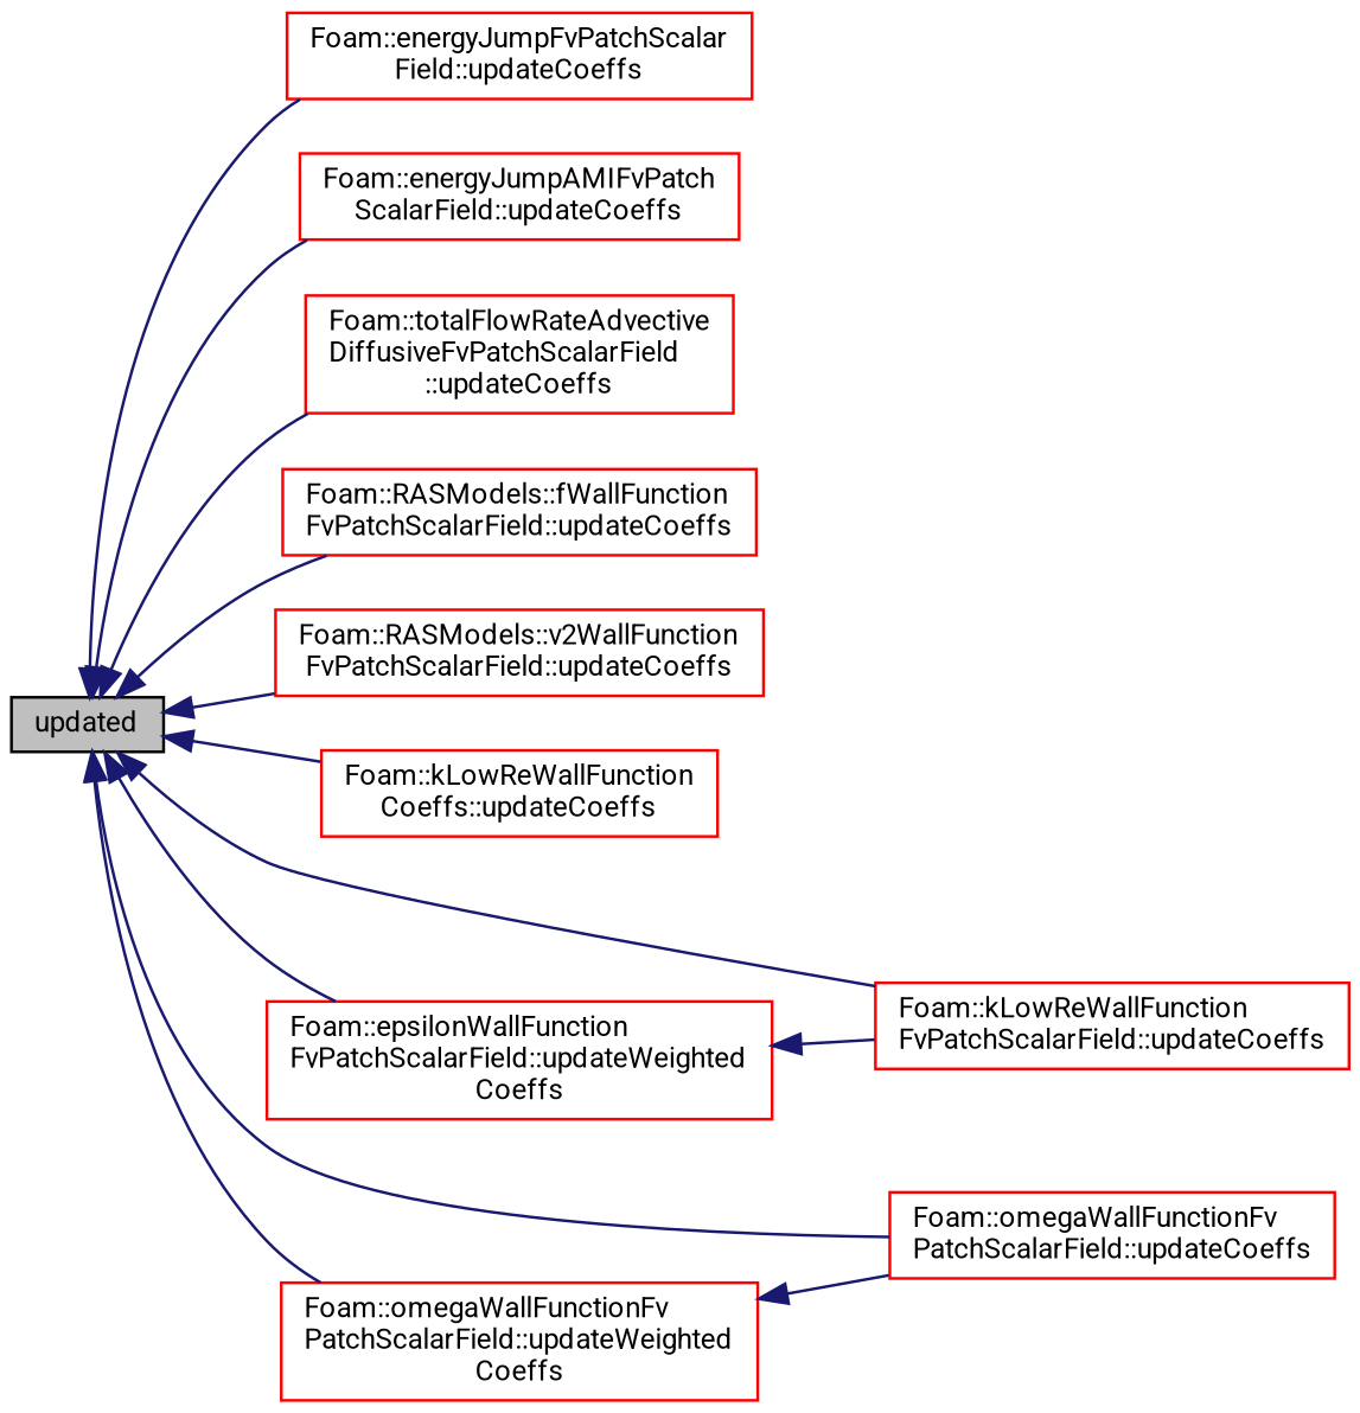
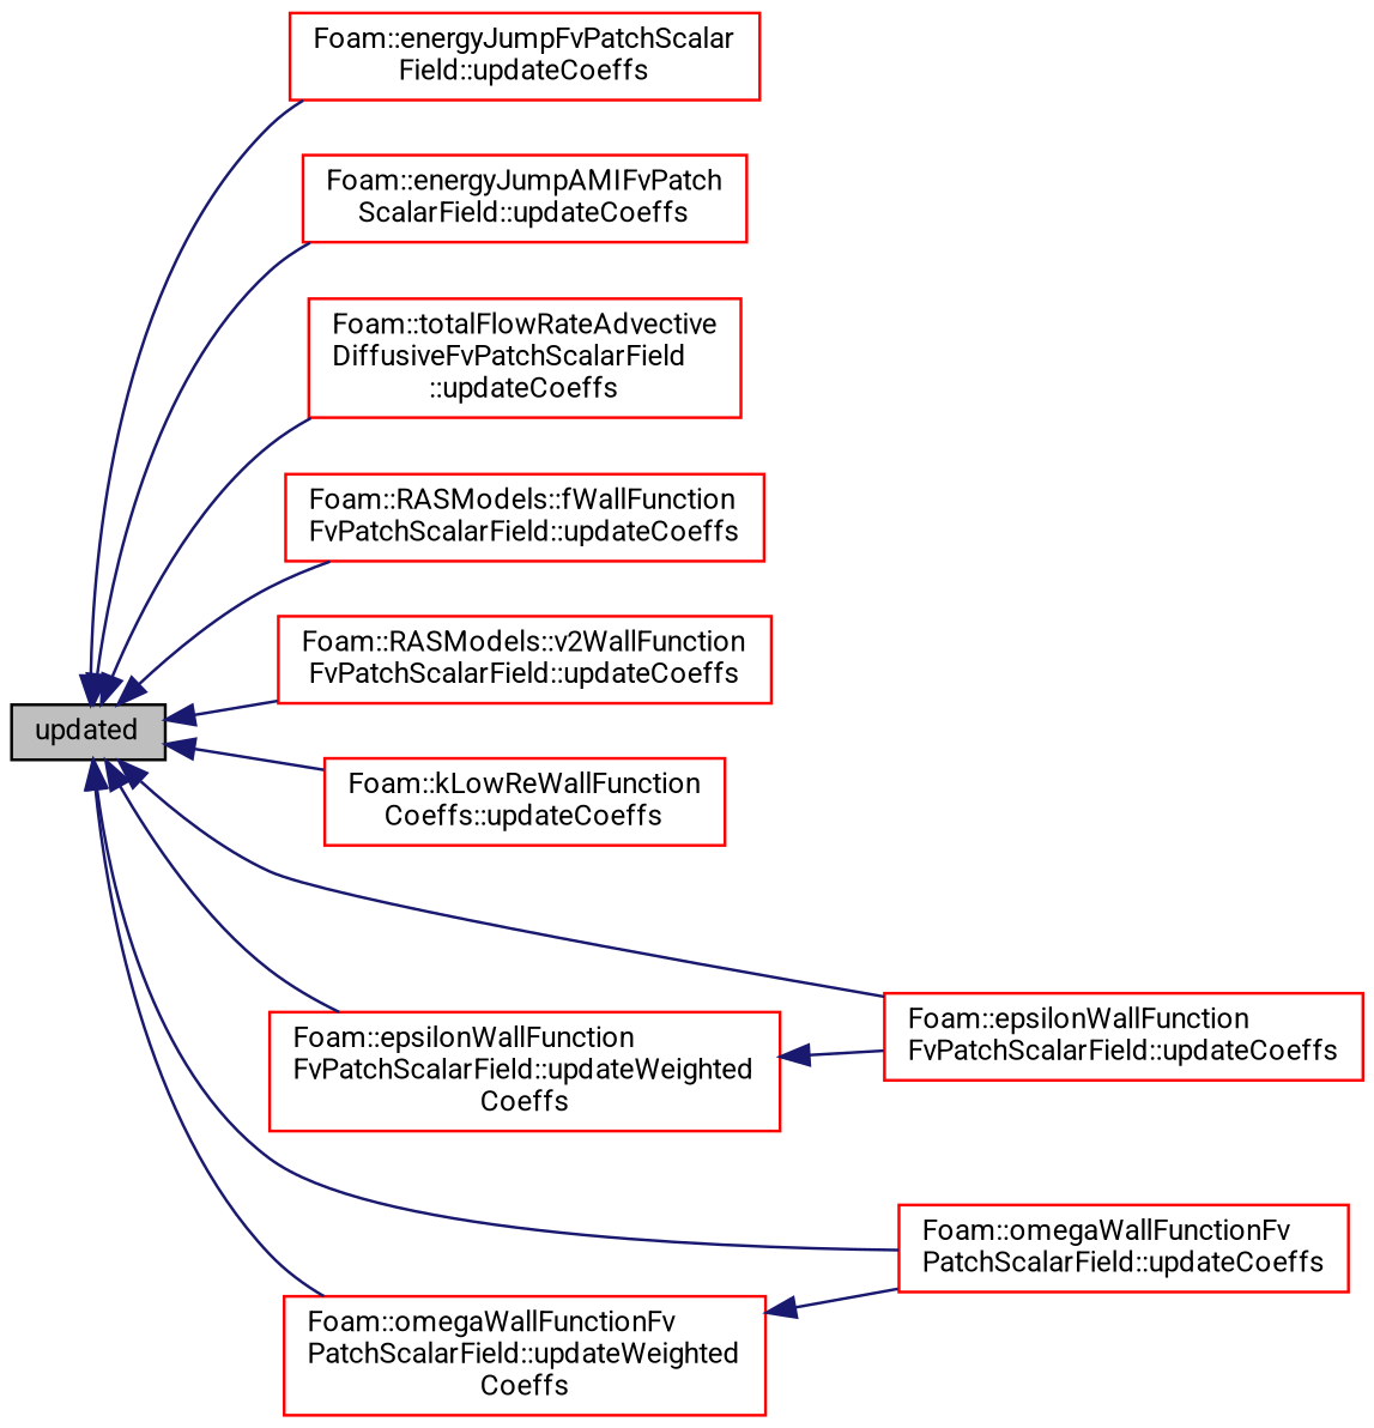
  digraph {
    fontname=Roboto
    rankdir=LR
    node [color=red fontname=Roboto fontsize=10 shape=record]
    edge [color=midnightblue dir=back fontname=Roboto fontsize=10 labelfontname=Helvetica labelfontsize=10 style=solid]
    n1 [color=black fillcolor=grey75 fontcolor=black height=0.2 label=updated style=filled width=0.4]
    n2 [height=0.2 label="Foam::energyJumpFvPatchScalar\lField::updateCoeffs" width=0.4]
    n3 [height=0.2 label="Foam::energyJumpAMIFvPatch\lScalarField::updateCoeffs" width=0.4]
    n4 [height=0.2 label="Foam::totalFlowRateAdvective\lDiffusiveFvPatchScalarField\l::updateCoeffs" width=0.4]
    n5 [height=0.2 label="Foam::RASModels::fWallFunction\lFvPatchScalarField::updateCoeffs" width=0.4]
    n6 [height=0.2 label="Foam::RASModels::v2WallFunction\lFvPatchScalarField::updateCoeffs" width=0.4]
    n7 [height=0.2 label="Foam::kLowReWallFunction\lCoeffs::updateCoeffs" width=0.4]
-   n8 [height=0.2 label="Foam::kLowReWallFunction\lFvPatchScalarField::updateCoeffs" width=0.4]
+   n8 [height=0.2 label="Foam::epsilonWallFunction\lFvPatchScalarField::updateCoeffs" width=0.4]
    n9 [height=0.2 label="Foam::omegaWallFunctionFv\lPatchScalarField::updateCoeffs" width=0.4]
    n10 [height=0.2 label="Foam::epsilonWallFunction\lFvPatchScalarField::updateWeighted\lCoeffs" width=0.4]
    n11 [height=0.2 label="Foam::omegaWallFunctionFv\lPatchScalarField::updateWeighted\lCoeffs" width=0.4]
    n1 -> n2
    n1 -> n3
    n1 -> n4
    n1 -> n5
    n1 -> n6
    n1 -> n7
    n1 -> n8
    n1 -> n9
    n1 -> n10
    n1 -> n11
    n10 -> n8
    n11 -> n9
  }
